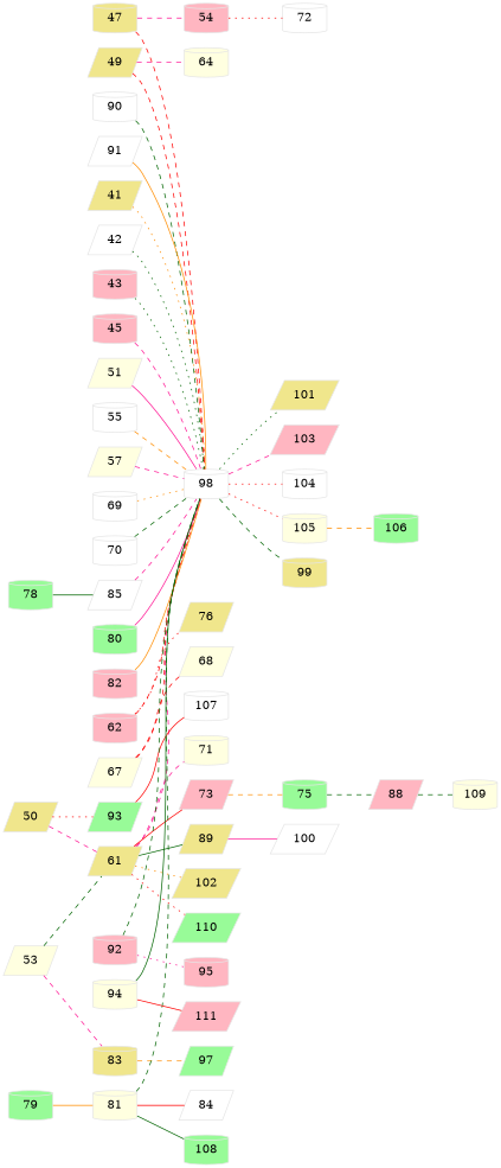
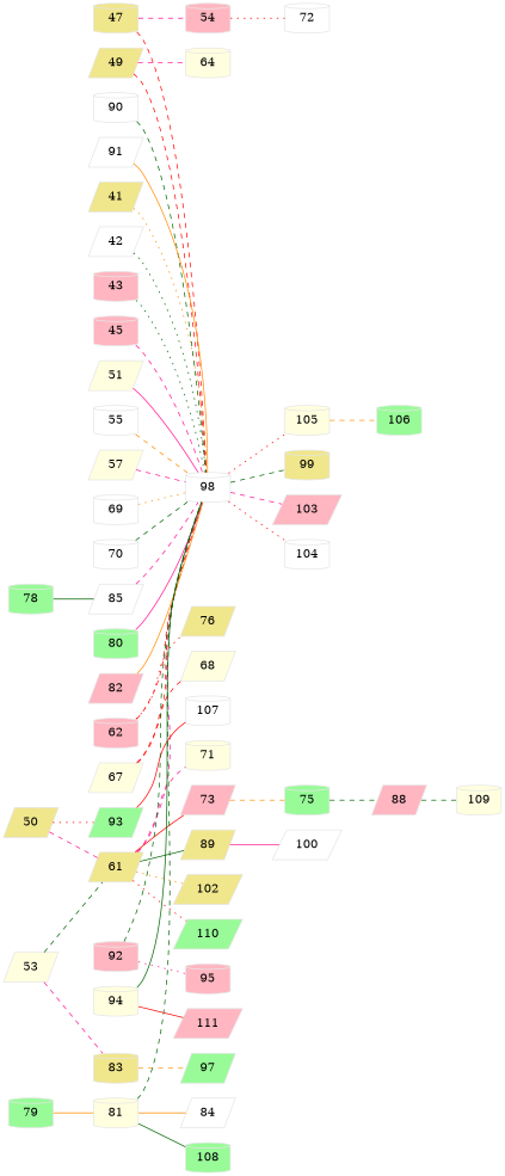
  graph {
    rankdir=LR
    node [color=gray90 fillcolor=white shape=cylinder style=filled]
    edge [color=darkgreen style=dashed]
    41 [fillcolor=khaki shape=parallelogram super="+23"]
    98 [super="+5+60+17+87+29+33+24+25+30+86+96+44+40+36+66"]
    99 [fillcolor=khaki]
-   101 [fillcolor=khaki shape=parallelogram]
    103 [fillcolor=lightpink shape=parallelogram]
    104
    105 [fillcolor=lightyellow super="+56+35"]
    42 [shape=parallelogram]
    43 [fillcolor=lightpink]
    45 [fillcolor=lightpink]
    47 [fillcolor=khaki]
    54 [fillcolor=lightpink]
    72
    49 [fillcolor=khaki shape=parallelogram super="+31"]
    64 [fillcolor=lightyellow]
    61 [fillcolor=khaki shape=parallelogram super="+39+52+48+38+46"]
    71 [fillcolor=lightyellow]
    73 [fillcolor=lightpink shape=parallelogram]
    89 [fillcolor=khaki shape=parallelogram]
    102 [fillcolor=khaki shape=parallelogram]
    110 [fillcolor=palegreen shape=parallelogram]
    50 [fillcolor=khaki shape=parallelogram]
    93 [fillcolor=palegreen shape=parallelogram]
    107
    51 [fillcolor=lightyellow shape=parallelogram]
    53 [fillcolor=lightyellow shape=parallelogram]
    83 [fillcolor=khaki]
    97 [fillcolor=palegreen shape=parallelogram]
    55
    57 [fillcolor=lightyellow shape=parallelogram]
    75 [fillcolor=palegreen]
    100 [shape=parallelogram]
    62 [fillcolor=lightpink]
    76 [fillcolor=khaki shape=parallelogram]
    67 [fillcolor=lightyellow shape=parallelogram]
    68 [fillcolor=lightyellow shape=parallelogram]
    69
    70
    88 [fillcolor=lightpink shape=parallelogram]
    109 [fillcolor=lightyellow]
    85 [shape=parallelogram super="+77"]
    78 [fillcolor=palegreen]
    81 [fillcolor=lightyellow super="+65"]
    84 [shape=parallelogram]
    108 [fillcolor=palegreen]
    79 [fillcolor=palegreen]
    80 [fillcolor=palegreen]
-   82 [fillcolor=lightpink]
+   82 [fillcolor=lightpink shape=parallelogram]
    90
    91 [shape=parallelogram]
    92 [fillcolor=lightpink]
    95 [fillcolor=lightpink]
    94 [fillcolor=lightyellow]
    111 [fillcolor=lightpink shape=parallelogram]
    106 [fillcolor=palegreen]
    41 -- 98 [color=darkorange style=dotted]
    98 -- 99
-   98 -- 101 [style=dotted]
    98 -- 103 [color=deeppink]
    98 -- 104 [color=red style=dotted]
    98 -- 105 [color=red style=dotted]
    105 -- 106 [color=darkorange]
    42 -- 98 [style=dotted]
    43 -- 98 [style=dotted]
    45 -- 98 [color=deeppink]
    47 -- 98 [color=red]
    47 -- 54 [color=deeppink]
    54 -- 72 [color=red style=dotted]
    49 -- 98 [color=red]
    49 -- 64 [color=deeppink]
    61 -- 98 [color=deeppink]
    61 -- 71 [color=deeppink]
    61 -- 73 [color=red style=solid]
    61 -- 89 [style=solid]
    61 -- 102 [color=darkorange style=dotted]
    61 -- 110 [color=red style=dotted]
    73 -- 75 [color=darkorange]
    89 -- 100 [color=deeppink style=solid]
    50 -- 61 [color=deeppink]
    50 -- 93 [color=red style=dotted]
    93 -- 107 [color=red style=solid]
    51 -- 98 [color=deeppink style=solid]
    53 -- 61
    53 -- 83 [color=deeppink]
    83 -- 97 [color=darkorange]
    55 -- 98 [color=darkorange]
    57 -- 98 [color=deeppink]
    75 -- 88
    62 -- 98 [color=red]
    62 -- 76 [color=red style=dotted]
    67 -- 98 [color=red]
    67 -- 68 [color=red]
    69 -- 98 [color=darkorange style=dotted]
    70 -- 98
    88 -- 109
    85 -- 98 [color=deeppink]
    78 -- 85 [style=solid]
    81 -- 98
-   81 -- 84 [color=red style=solid]
+   81 -- 84 [color=darkorange style=solid]
    81 -- 108 [style=solid]
    79 -- 81 [color=darkorange style=solid]
    80 -- 98 [color=deeppink style=solid]
    82 -- 98 [color=darkorange style=solid]
    90 -- 98
    91 -- 98 [color=darkorange style=solid]
    92 -- 98
    92 -- 95 [color=deeppink style=dotted]
    94 -- 98 [style=solid]
    94 -- 111 [color=red style=solid]
  }
